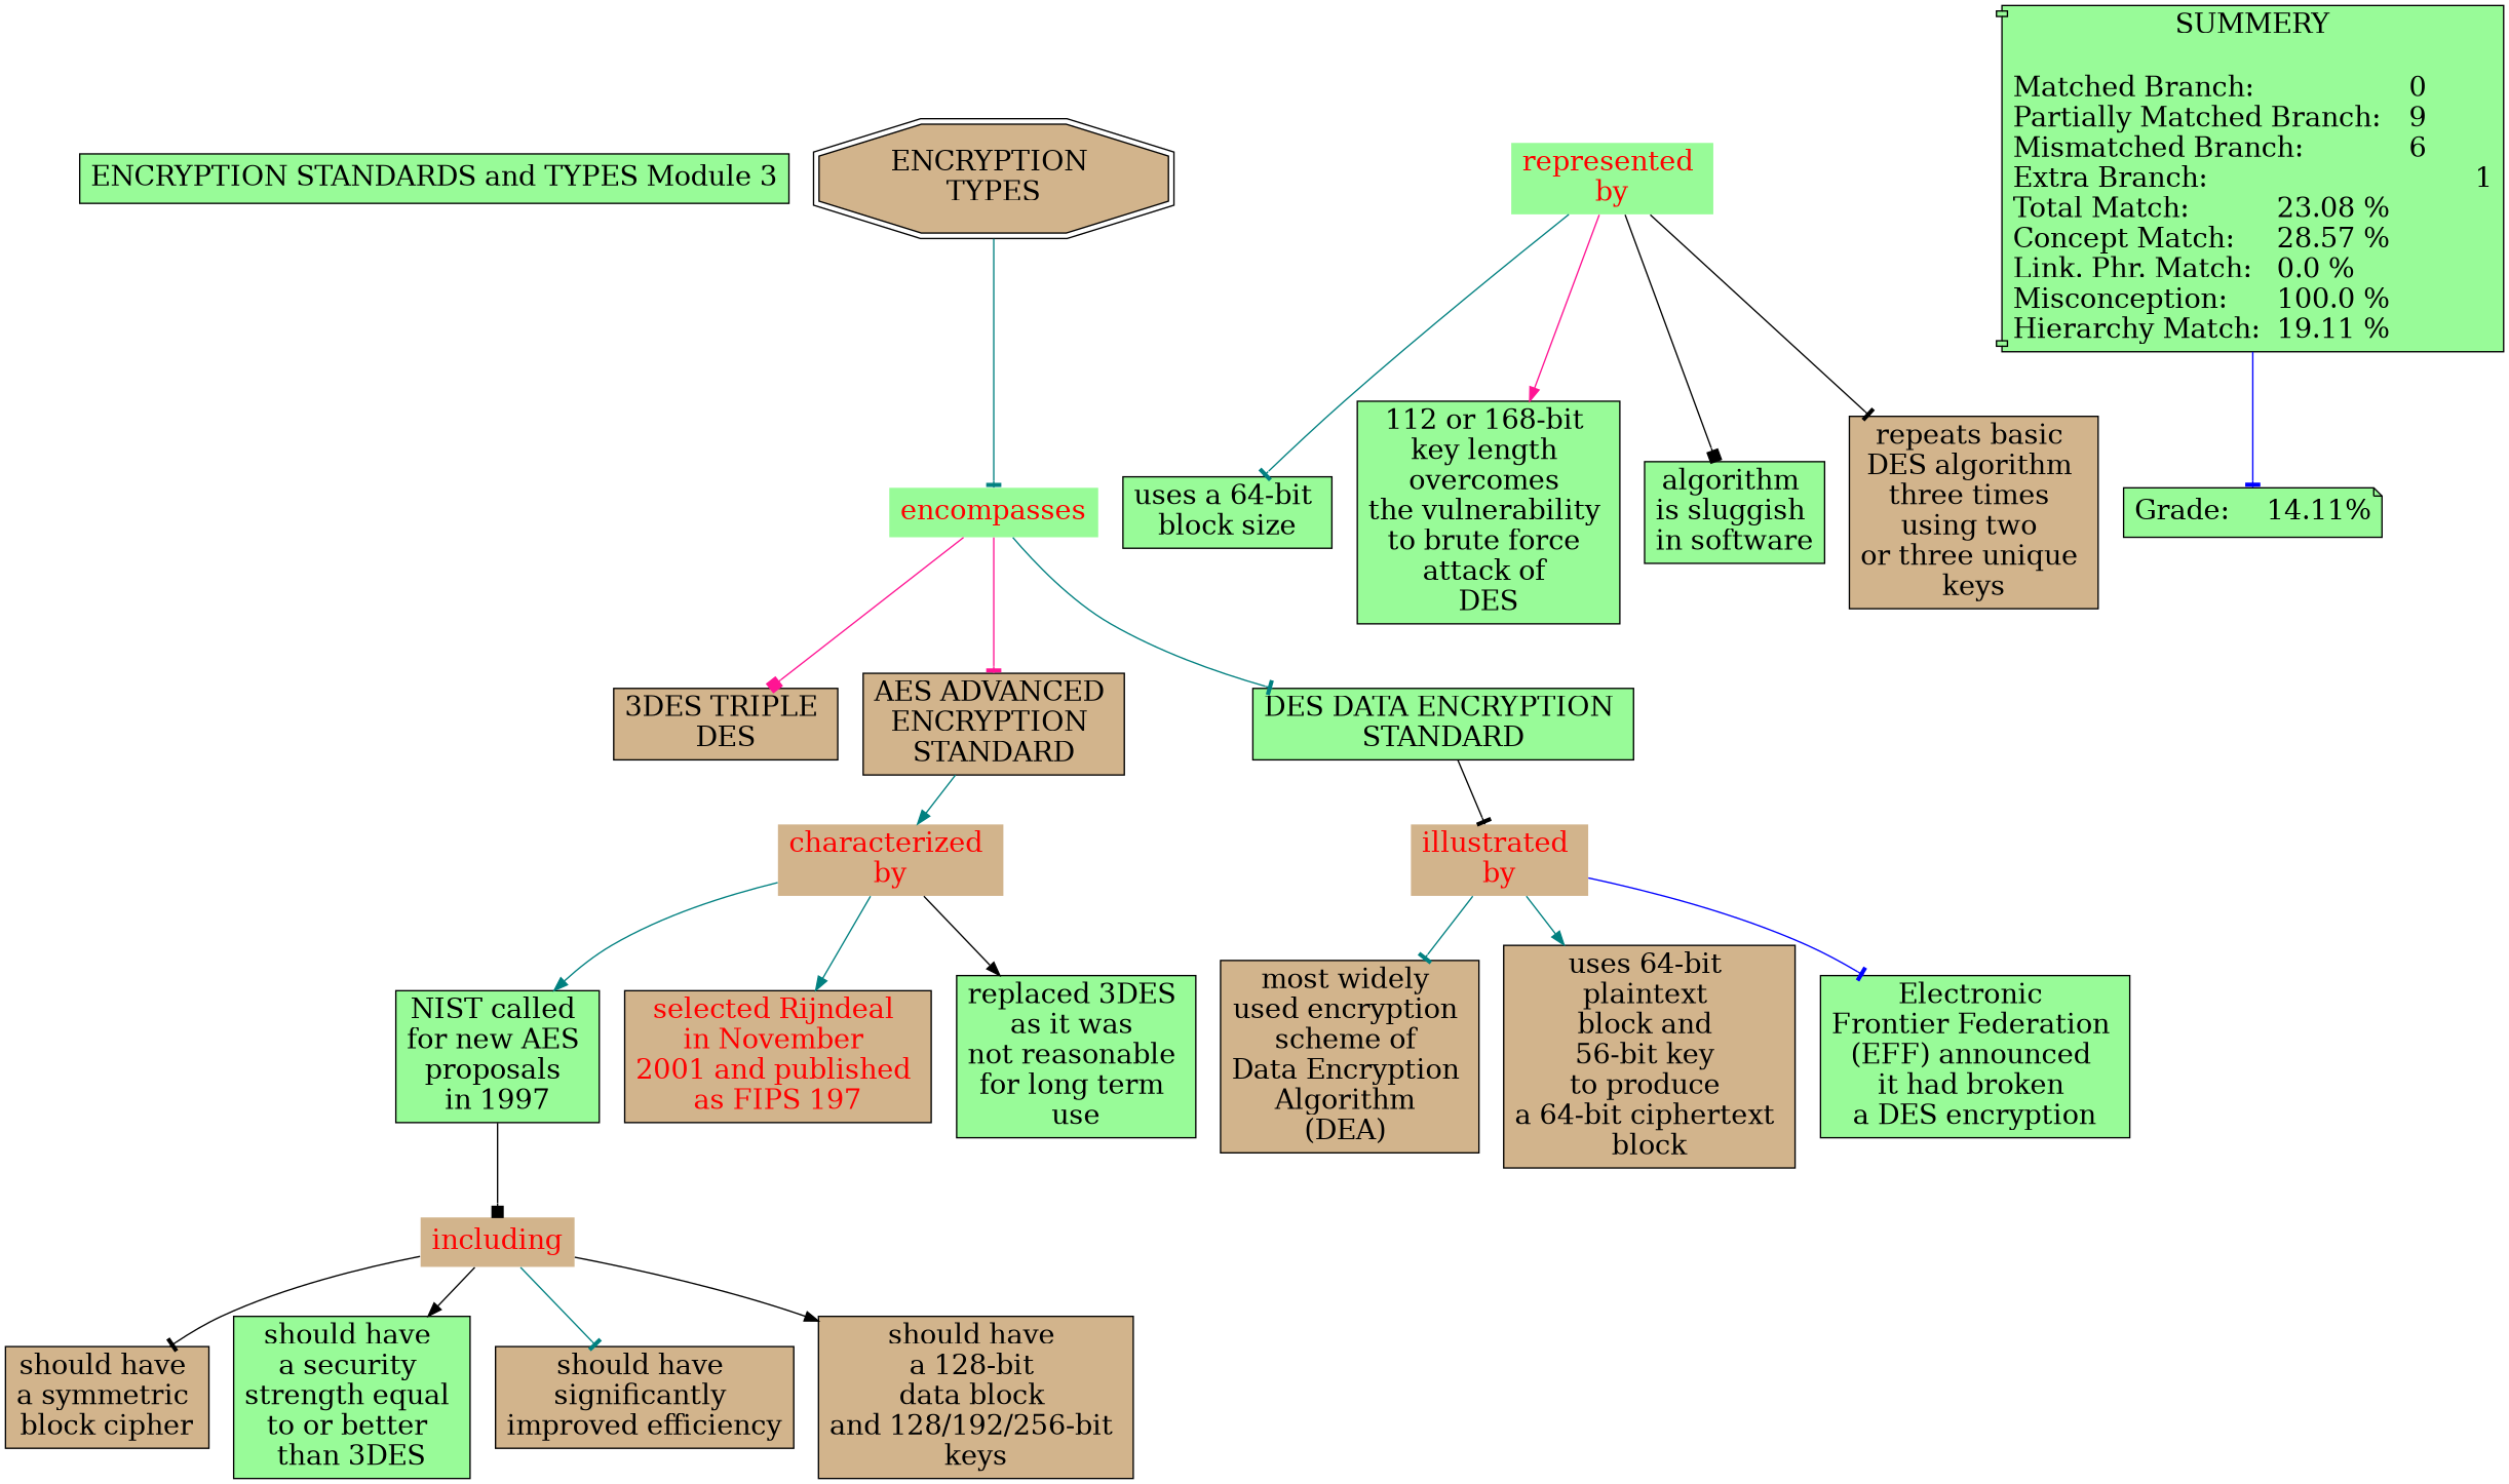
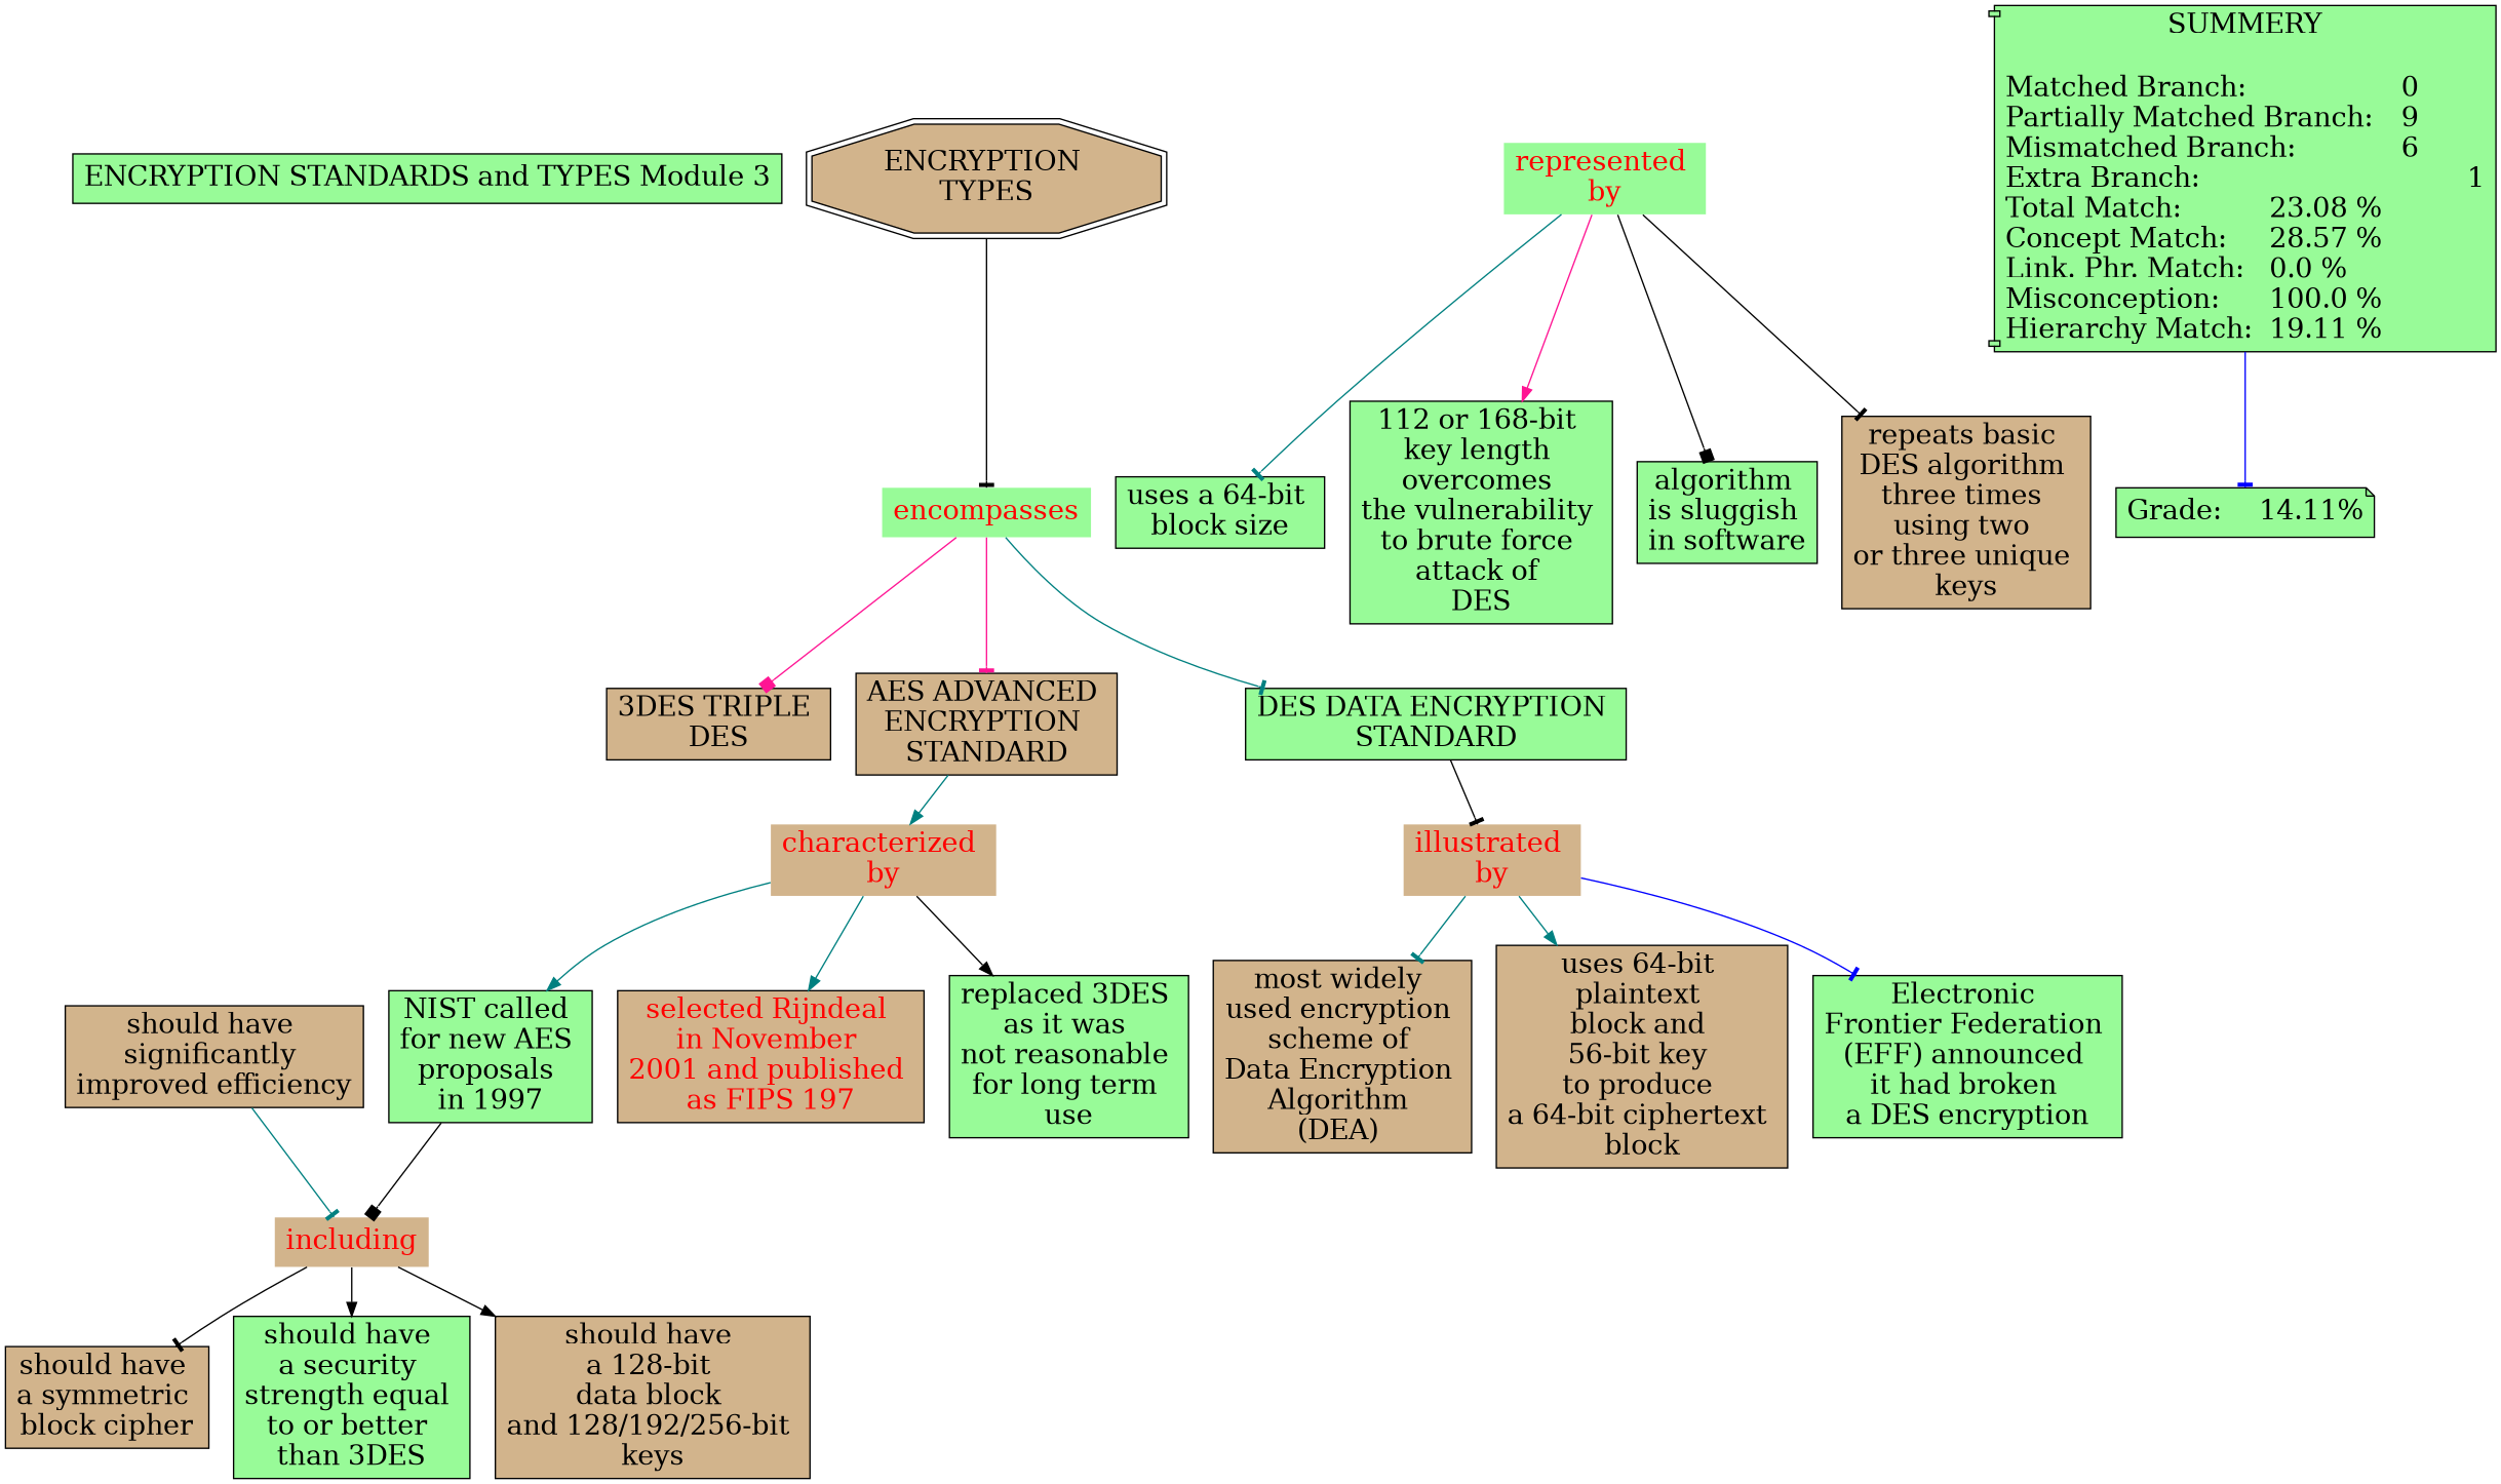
  digraph {
    node [Gsplines=true fillcolor=palegreen fontsize=20 shape=rect style=filled]
    edge [arrowhead=tee color=teal constraint=true]
    n1 [label="ENCRYPTION STANDARDS and TYPES Module 3"]
    n2 [fillcolor=tan fontcolor=red label="characterized \nby" shape=none]
    n3 [label="NIST called \nfor new AES \nproposals \nin 1997"]
    n4 [fillcolor=tan fontcolor=red label="selected Rijndeal \nin November \n2001 and published \nas FIPS 197\n"]
    n5 [label="replaced 3DES \nas it was \nnot reasonable \nfor long term \nuse"]
    n6 [fillcolor=tan fontcolor=red label=including shape=none]
    n7 [fillcolor=tan label="should have \na symmetric \nblock cipher\n"]
    n8 [label="should have \na security \nstrength equal \nto or better \nthan 3DES"]
    n9 [fillcolor=tan label="should have \nsignificantly \nimproved efficiency\n"]
    n10 [fillcolor=tan label="should have \na 128-bit \ndata block \nand 128/192/256-bit \nkeys"]
    n11 [fillcolor=tan fontcolor=red label="illustrated \nby" shape=none]
    n12 [fillcolor=tan label="most widely \nused encryption \nscheme of \nData Encryption \nAlgorithm \n(DEA) "]
    n13 [fillcolor=tan label="uses 64-bit \nplaintext \nblock and \n56-bit key \nto produce \na 64-bit ciphertext \nblock"]
    n14 [label="Electronic \nFrontier Federation \n(EFF) announced \nit had broken \na DES encryption\n"]
    n15 [fontcolor=red label=encompasses shape=none]
    n16 [fillcolor=tan label="3DES TRIPLE \nDES"]
    n17 [fillcolor=tan label="AES ADVANCED \nENCRYPTION \nSTANDARD"]
    n18 [label="DES DATA ENCRYPTION \nSTANDARD"]
    n19 [fontcolor=red label="represented \nby" shape=none]
    n20 [label="uses a 64-bit \nblock size\n"]
    n21 [label="112 or 168-bit \nkey length \novercomes \nthe vulnerability \nto brute force \nattack of \nDES"]
    n22 [label="algorithm \nis sluggish \nin software\n"]
    n23 [fillcolor=tan label="repeats basic \nDES algorithm \nthree times \nusing two \nor three unique \nkeys"]
    n24 [fillcolor=tan label="ENCRYPTION \nTYPES" shape=doubleoctagon]
    n25 [label="SUMMERY\n\nMatched Branch:			0\lPartially Matched Branch:	9\lMismatched Branch:		6\lExtra Branch:				1\lTotal Match:		23.08 %\lConcept Match:	28.57 %\lLink. Phr. Match:	0.0 %\lMisconception:	100.0 %\lHierarchy Match:	19.11 %\l" shape=component]
    n26 [label="Grade:	14.11%" shape=note]
    n2 -> n3 [arrowhead=normal]
    n2 -> n4 [arrowhead=normal]
    n2 -> n5 [arrowhead=normal color=black]
    n3 -> n6 [arrowhead=box color=black]
    n6 -> n7 [color=black]
    n6 -> n8 [arrowhead=normal color=black]
-   n6 -> n9
+   n9 -> n6
    n6 -> n10 [arrowhead=normal color=black]
    n11 -> n12
    n11 -> n13 [arrowhead=normal]
    n11 -> n14 [color=blue]
    n15 -> n16 [arrowhead=box color=deeppink]
    n15 -> n17 [color=deeppink]
    n15 -> n18
    n17 -> n2 [arrowhead=normal]
    n18 -> n11 [color=black]
    n19 -> n20
    n19 -> n21 [arrowhead=normal color=deeppink]
    n19 -> n22 [arrowhead=box color=black]
    n19 -> n23 [color=black]
-   n24 -> n15
+   n24 -> n15 [color=black]
    n25 -> n26 [color=blue]
  }
